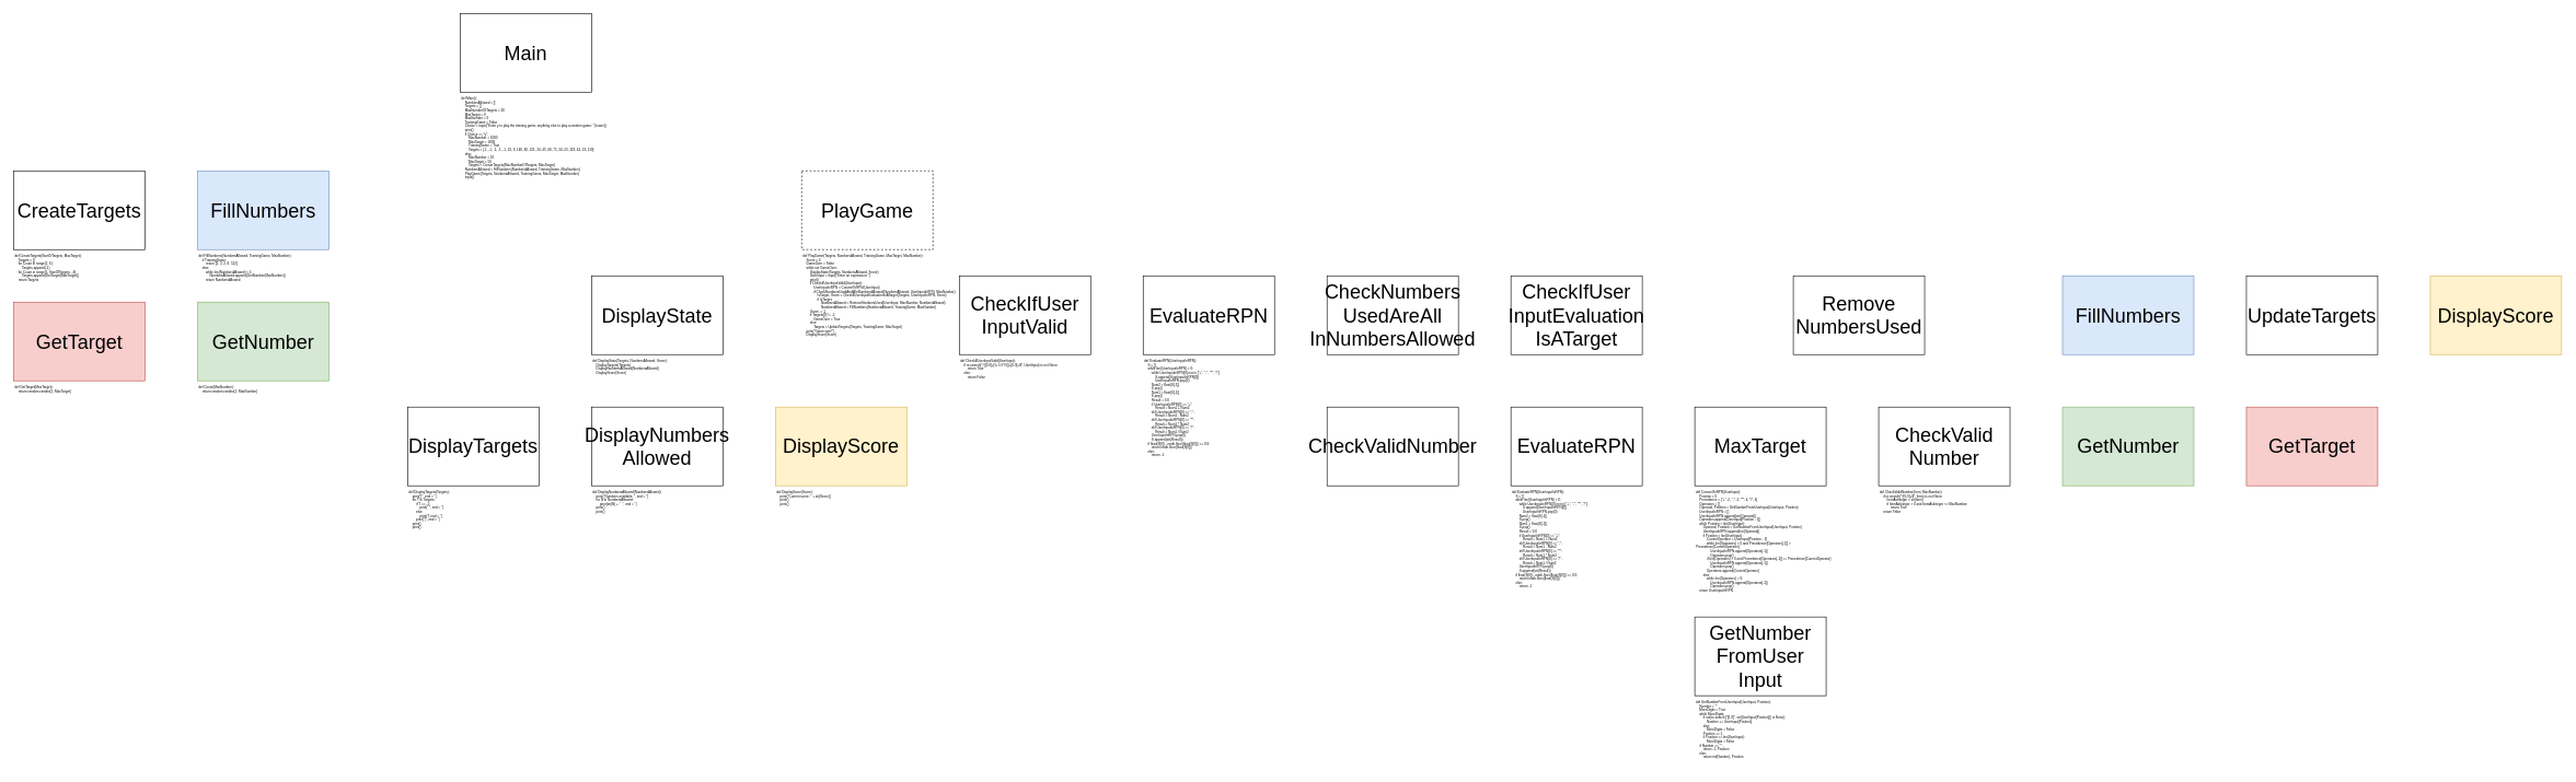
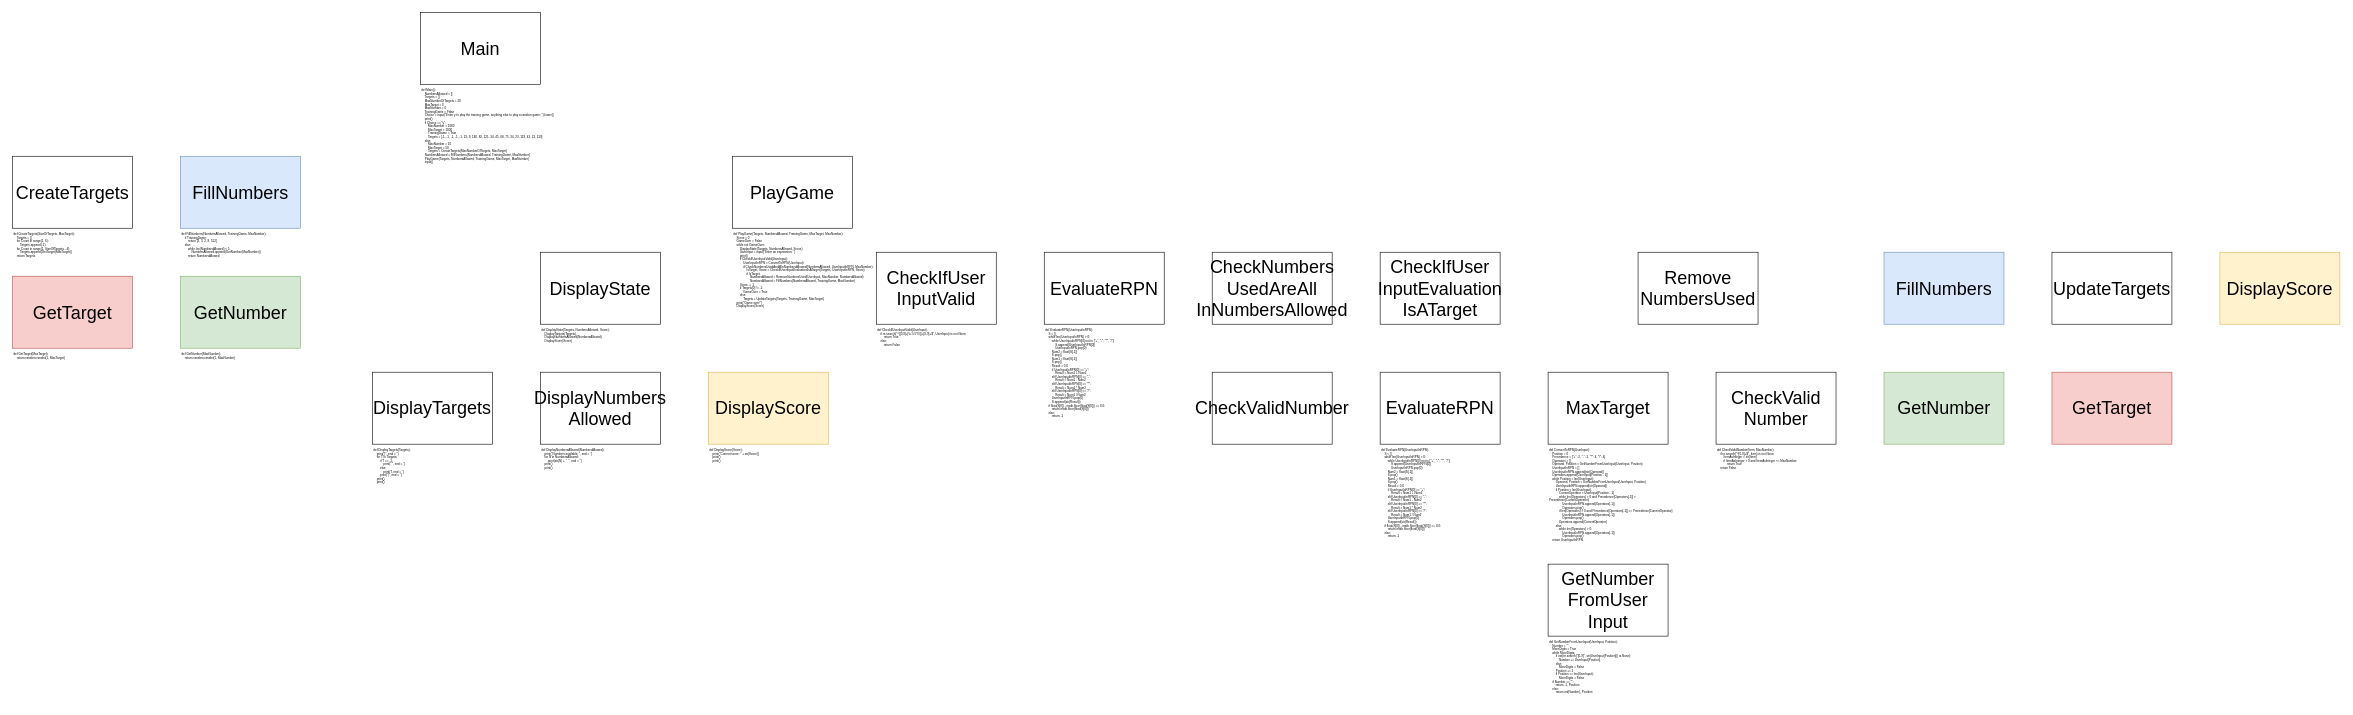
  <mxCell id="0" />
  <mxCell id="1" parent="0" />
  <mxCell id="2" value="Main" style="rounded=0;whiteSpace=wrap;html=1;fontSize=30;fixedWidth=0;resizable=1;resizeWidth=0;resizeHeight=0;imageWidth=25;imageHeight=25;" parent="1" vertex="1"><mxGeometry x="700" y="20" width="200" height="120" as="geometry" /></mxCell>
  <mxCell id="3" value="CreateTargets" style="rounded=0;whiteSpace=wrap;html=1;fontSize=30;fixedWidth=0;resizable=1;resizeWidth=0;resizeHeight=0;imageWidth=25;imageHeight=25;" parent="1" vertex="1"><mxGeometry x="20" y="260" width="200" height="120" as="geometry" /></mxCell>
  <mxCell id="4" value="FillNumbers" style="rounded=0;whiteSpace=wrap;html=1;fontSize=30;fillColor=#dae8fc;strokeColor=#6c8ebf;fixedWidth=0;resizable=1;resizeWidth=0;resizeHeight=0;imageWidth=25;imageHeight=25;" parent="1" vertex="1"><mxGeometry x="300" y="260" width="200" height="120" as="geometry" /></mxCell>
- <mxCell id="5" value="PlayGame" style="rounded=0;whiteSpace=wrap;html=1;fontSize=30;fixedWidth=0;resizable=1;resizeWidth=0;resizeHeight=0;imageWidth=25;imageHeight=25;dashed=1;" parent="1" vertex="1"><mxGeometry x="1220" y="260" width="200" height="120" as="geometry" /></mxCell>
+ <mxCell id="5" value="PlayGame" style="rounded=0;whiteSpace=wrap;html=1;fontSize=30;fixedWidth=0;resizable=1;resizeWidth=0;resizeHeight=0;imageWidth=25;imageHeight=25;" parent="1" vertex="1"><mxGeometry x="1220" y="260" width="200" height="120" as="geometry" /></mxCell>
  <mxCell id="6" value="GetTarget" style="rounded=0;whiteSpace=wrap;html=1;fontSize=30;fillColor=#f8cecc;strokeColor=#b85450;fixedWidth=0;resizable=1;resizeWidth=0;resizeHeight=0;imageWidth=25;imageHeight=25;" parent="1" vertex="1"><mxGeometry x="20" y="460" width="200" height="120" as="geometry" /></mxCell>
  <mxCell id="7" value="GetNumber" style="rounded=0;whiteSpace=wrap;html=1;fontSize=30;fillColor=#d5e8d4;strokeColor=#82b366;fixedWidth=0;resizable=1;resizeWidth=0;resizeHeight=0;imageWidth=25;imageHeight=25;" parent="1" vertex="1"><mxGeometry x="300" y="460" width="200" height="120" as="geometry" /></mxCell>
  <mxCell id="8" value="DisplayState" style="rounded=0;whiteSpace=wrap;html=1;fontSize=30;fixedWidth=0;resizable=1;resizeWidth=0;resizeHeight=0;imageWidth=25;imageHeight=25;" parent="1" vertex="1"><mxGeometry x="900" y="420" width="200" height="120" as="geometry" /></mxCell>
  <mxCell id="9" value="DisplayTargets" style="rounded=0;whiteSpace=wrap;html=1;fontSize=30;fixedWidth=0;resizable=1;resizeWidth=0;resizeHeight=0;imageWidth=25;imageHeight=25;" parent="1" vertex="1"><mxGeometry x="620" y="620" width="200" height="120" as="geometry" /></mxCell>
  <mxCell id="10" value="DisplayNumbers&lt;div&gt;Allowed&lt;/div&gt;" style="rounded=0;whiteSpace=wrap;html=1;fontSize=30;fixedWidth=0;resizable=1;resizeWidth=0;resizeHeight=0;imageWidth=25;imageHeight=25;" parent="1" vertex="1"><mxGeometry x="900" y="620" width="200" height="120" as="geometry" /></mxCell>
  <mxCell id="11" value="DisplayScore" style="rounded=0;whiteSpace=wrap;html=1;fontSize=30;fillColor=#fff2cc;strokeColor=#d6b656;fixedWidth=0;resizable=1;resizeWidth=0;resizeHeight=0;imageWidth=25;imageHeight=25;" parent="1" vertex="1"><mxGeometry x="1180" y="620" width="200" height="120" as="geometry" /></mxCell>
  <mxCell id="12" value="CheckIfUser&lt;div&gt;InputValid&lt;/div&gt;" style="rounded=0;whiteSpace=wrap;html=1;fontSize=30;fixedWidth=0;resizable=1;resizeWidth=0;resizeHeight=0;imageWidth=25;imageHeight=25;" parent="1" vertex="1"><mxGeometry x="1460" y="420" width="200" height="120" as="geometry" /></mxCell>
  <mxCell id="13" value="EvaluateRPN" style="rounded=0;whiteSpace=wrap;html=1;fontSize=30;fixedWidth=0;resizable=1;resizeWidth=0;resizeHeight=0;imageWidth=25;imageHeight=25;" parent="1" vertex="1"><mxGeometry x="1740" y="420" width="200" height="120" as="geometry" /></mxCell>
  <mxCell id="14" value="CheckNumbers&lt;div&gt;UsedAreAll&lt;/div&gt;&lt;div&gt;I&lt;span style=&quot;background-color: transparent; color: light-dark(rgb(0, 0, 0), rgb(255, 255, 255));&quot;&gt;nNumbersAllowed&lt;/span&gt;&lt;/div&gt;" style="rounded=0;whiteSpace=wrap;html=1;fontSize=30;fixedWidth=0;resizable=1;resizeWidth=0;resizeHeight=0;imageWidth=25;imageHeight=25;" vertex="1" parent="1"><mxGeometry x="2020" y="420" width="200" height="120" as="geometry" /></mxCell>
  <mxCell id="15" value="CheckValidNumber" style="rounded=0;whiteSpace=wrap;html=1;fontSize=30;fixedWidth=0;resizable=1;resizeWidth=0;resizeHeight=0;imageWidth=25;imageHeight=25;" vertex="1" parent="1"><mxGeometry x="2020" y="620" width="200" height="120" as="geometry" /></mxCell>
  <mxCell id="16" value="CheckIfUser&lt;div&gt;InputEvaluation&lt;br&gt;IsATarget&lt;/div&gt;" style="rounded=0;whiteSpace=wrap;html=1;fontSize=30;fixedWidth=0;resizable=1;resizeWidth=0;resizeHeight=0;imageWidth=25;imageHeight=25;" vertex="1" parent="1"><mxGeometry x="2300" y="420" width="200" height="120" as="geometry" /></mxCell>
  <mxCell id="17" value="EvaluateRPN" style="rounded=0;whiteSpace=wrap;html=1;fontSize=30;fixedWidth=0;resizable=1;resizeWidth=0;resizeHeight=0;imageWidth=25;imageHeight=25;" vertex="1" parent="1"><mxGeometry x="2300" y="620" width="200" height="120" as="geometry" /></mxCell>
  <mxCell id="18" value="Remove&lt;div&gt;NumbersUsed&lt;/div&gt;" style="rounded=0;whiteSpace=wrap;html=1;fontSize=30;fixedWidth=0;resizable=1;resizeWidth=0;resizeHeight=0;imageWidth=25;imageHeight=25;" vertex="1" parent="1"><mxGeometry x="2730" y="420" width="200" height="120" as="geometry" /></mxCell>
  <mxCell id="19" value="MaxTarget" style="rounded=0;whiteSpace=wrap;html=1;fontSize=30;fixedWidth=0;resizable=1;resizeWidth=0;resizeHeight=0;imageWidth=25;imageHeight=25;" vertex="1" parent="1"><mxGeometry x="2580" y="620" width="200" height="120" as="geometry" /></mxCell>
  <mxCell id="20" value="GetNumber&lt;div&gt;FromUser&lt;/div&gt;&lt;div&gt;Input&lt;/div&gt;" style="rounded=0;whiteSpace=wrap;html=1;fontSize=30;fixedWidth=0;resizable=1;resizeWidth=0;resizeHeight=0;imageWidth=25;imageHeight=25;" vertex="1" parent="1"><mxGeometry x="2580" y="940" width="200" height="120" as="geometry" /></mxCell>
  <mxCell id="21" value="CheckValid&lt;div&gt;Number&lt;/div&gt;" style="rounded=0;whiteSpace=wrap;html=1;fontSize=30;fixedWidth=0;resizable=1;resizeWidth=0;resizeHeight=0;imageWidth=25;imageHeight=25;" vertex="1" parent="1"><mxGeometry x="2860" y="620" width="200" height="120" as="geometry" /></mxCell>
  <mxCell id="22" value="FillNumbers" style="rounded=0;whiteSpace=wrap;html=1;fontSize=30;fillColor=#dae8fc;strokeColor=#6c8ebf;fixedWidth=0;resizable=1;resizeWidth=0;resizeHeight=0;imageWidth=25;imageHeight=25;" vertex="1" parent="1"><mxGeometry x="3140" y="420" width="200" height="120" as="geometry" /></mxCell>
  <mxCell id="23" value="GetNumber" style="rounded=0;whiteSpace=wrap;html=1;fontSize=30;fillColor=#d5e8d4;strokeColor=#82b366;fixedWidth=0;resizable=1;resizeWidth=0;resizeHeight=0;imageWidth=25;imageHeight=25;" vertex="1" parent="1"><mxGeometry x="3140" y="620" width="200" height="120" as="geometry" /></mxCell>
  <mxCell id="24" value="UpdateTargets" style="rounded=0;whiteSpace=wrap;html=1;fontSize=30;fixedWidth=0;resizable=1;resizeWidth=0;resizeHeight=0;imageWidth=25;imageHeight=25;" vertex="1" parent="1"><mxGeometry x="3420" y="420" width="200" height="120" as="geometry" /></mxCell>
  <mxCell id="25" value="GetTarget" style="rounded=0;whiteSpace=wrap;html=1;fontSize=30;fillColor=#f8cecc;strokeColor=#b85450;fixedWidth=0;resizable=1;resizeWidth=0;resizeHeight=0;imageWidth=25;imageHeight=25;" vertex="1" parent="1"><mxGeometry x="3420" y="620" width="200" height="120" as="geometry" /></mxCell>
  <mxCell id="26" value="DisplayScore" style="rounded=0;whiteSpace=wrap;html=1;fontSize=30;fillColor=#fff2cc;strokeColor=#d6b656;fixedWidth=0;resizable=1;resizeWidth=0;resizeHeight=0;imageWidth=25;imageHeight=25;" vertex="1" parent="1"><mxGeometry x="3700" y="420" width="200" height="120" as="geometry" /></mxCell>
  <mxCell id="27" value="def GetTarget(MaxTarget):&#10;    return random.randint(1, MaxTarget)" style="text;whiteSpace=wrap;fontSize=5;" vertex="1" parent="1"><mxGeometry x="20" y="580" width="240" height="50" as="geometry" /></mxCell>
- <mxCell id="28" value="def Count(MaxNumber):&#10;    return random.randint(1, MaxNumber)" style="text;whiteSpace=wrap;fontSize=5;" vertex="1" parent="1"><mxGeometry x="300" y="580" width="250" height="50" as="geometry" /></mxCell>
+ <mxCell id="28" value="def GetNumber(MaxNumber):&#10;    return random.randint(1, MaxNumber)" style="text;whiteSpace=wrap;fontSize=5;" vertex="1" parent="1"><mxGeometry x="300" y="580" width="250" height="50" as="geometry" /></mxCell>
  <mxCell id="29" value="def FillNumbers(NumbersAllowed, TrainingGame, MaxNumber):&#10;    if TrainingGame:&#10;        return [2, 3, 2, 8, 512]&#10;    else:&#10;        while len(NumbersAllowed) &lt; 5:&#10;            NumbersAllowed.append(GetNumber(MaxNumber))      &#10;        return NumbersAllowed" style="text;whiteSpace=wrap;fontSize=5;" vertex="1" parent="1"><mxGeometry x="300" y="380" width="370" height="120" as="geometry" /></mxCell>
  <mxCell id="30" value="def CreateTargets(SizeOfTargets, MaxTarget):&#10;    Targets = []&#10;    for Count in range(1, 6):&#10;        Targets.append(-1)&#10;    for Count in range(1, SizeOfTargets - 4):&#10;        Targets.append(GetTarget(MaxTarget))&#10;    return Targets" style="text;whiteSpace=wrap;fontSize=5;" vertex="1" parent="1"><mxGeometry x="20" y="380" width="280" height="120" as="geometry" /></mxCell>
  <mxCell id="31" value="def DisplayTargets(Targets):&#10;    print(&quot;|&quot;, end = '')&#10;    for T in Targets:&#10;        if T == -1:&#10;            print(&quot; &quot;, end = '')&#10;        else:&#10;            print(T, end = '')           &#10;        print(&quot;|&quot;, end = '')&#10;    print()&#10;    print()" style="text;whiteSpace=wrap;fontSize=5;" vertex="1" parent="1"><mxGeometry x="620" y="740" width="190" height="170" as="geometry" /></mxCell>
  <mxCell id="32" value="def DisplayNumbersAllowed(NumbersAllowed):&#10;    print(&quot;Numbers available: &quot;, end = '')&#10;    for N in NumbersAllowed:&#10;        print(str(N) + &quot;  &quot;, end = '')&#10;    print()&#10;    print()" style="text;whiteSpace=wrap;fontSize=5;" vertex="1" parent="1"><mxGeometry x="900" y="740" width="290" height="110" as="geometry" /></mxCell>
  <mxCell id="33" value="def DisplayScore(Score):&#10;    print(&quot;Current score: &quot; + str(Score))&#10;    print()&#10;    print()" style="text;whiteSpace=wrap;fontSize=5;" vertex="1" parent="1"><mxGeometry x="1180" y="740" width="230" height="80" as="geometry" /></mxCell>
  <mxCell id="34" value="def CheckIfUserInputValid(UserInput):&#10;    if re.search(&quot;^([0-9]+[\\+\\-\\*\\/])+[0-9]+$&quot;, UserInput) is not None:&#10;        return True&#10;    else:&#10;        return False" style="text;whiteSpace=wrap;fontSize=5;" vertex="1" parent="1"><mxGeometry x="1460" y="540" width="200" height="50" as="geometry" /></mxCell>
  <mxCell id="35" value="def EvaluateRPN(UserInputInRPN):&#10;    S = []&#10;    while len(UserInputInRPN) &gt; 0:&#10;        while UserInputInRPN[0] not in [&quot;+&quot;, &quot;-&quot;, &quot;*&quot;, &quot;/&quot;]:&#10;            S.append(UserInputInRPN[0])&#10;            UserInputInRPN.pop(0)        &#10;        Num2 = float(S[-1])&#10;        S.pop()&#10;        Num1 = float(S[-1])&#10;        S.pop()&#10;        Result = 0.0&#10;        if UserInputInRPN[0] == &quot;+&quot;:&#10;            Result = Num1 + Num2&#10;        elif UserInputInRPN[0] == &quot;-&quot;:&#10;            Result = Num1 - Num2&#10;        elif UserInputInRPN[0] == &quot;*&quot;:&#10;            Result = Num1 * Num2&#10;        elif UserInputInRPN[0] == &quot;/&quot;:&#10;            Result = Num1 / Num2&#10;        UserInputInRPN.pop(0)&#10;        S.append(str(Result))       &#10;    if float(S[0]) - math.floor(float(S[0])) == 0.0:&#10;        return math.floor(float(S[0]))&#10;    else:&#10;        return -1" style="text;whiteSpace=wrap;fontSize=5;" vertex="1" parent="1"><mxGeometry x="1740" y="540" width="200" height="160" as="geometry" /></mxCell>
  <mxCell id="36" value="def DisplayState(Targets, NumbersAllowed, Score):&#10;    DisplayTargets(Targets)&#10;    DisplayNumbersAllowed(NumbersAllowed)&#10;    DisplayScore(Score)" style="text;whiteSpace=wrap;fontSize=5;" vertex="1" parent="1"><mxGeometry x="900" y="540" width="310" height="80" as="geometry" /></mxCell>
  <mxCell id="37" value="def EvaluateRPN(UserInputInRPN):&#10;    S = []&#10;    while len(UserInputInRPN) &gt; 0:&#10;        while UserInputInRPN[0] not in [&quot;+&quot;, &quot;-&quot;, &quot;*&quot;, &quot;/&quot;]:&#10;            S.append(UserInputInRPN[0])&#10;            UserInputInRPN.pop(0)        &#10;        Num2 = float(S[-1])&#10;        S.pop()&#10;        Num1 = float(S[-1])&#10;        S.pop()&#10;        Result = 0.0&#10;        if UserInputInRPN[0] == &quot;+&quot;:&#10;            Result = Num1 + Num2&#10;        elif UserInputInRPN[0] == &quot;-&quot;:&#10;            Result = Num1 - Num2&#10;        elif UserInputInRPN[0] == &quot;*&quot;:&#10;            Result = Num1 * Num2&#10;        elif UserInputInRPN[0] == &quot;/&quot;:&#10;            Result = Num1 / Num2&#10;        UserInputInRPN.pop(0)&#10;        S.append(str(Result))       &#10;    if float(S[0]) - math.floor(float(S[0])) == 0.0:&#10;        return math.floor(float(S[0]))&#10;    else:&#10;        return -1" style="text;whiteSpace=wrap;fontSize=5;" vertex="1" parent="1"><mxGeometry x="2300" y="740" width="200" height="160" as="geometry" /></mxCell>
  <mxCell id="38" value="def ConvertToRPN(UserInput):&#10;    Position = 0&#10;    Precedence = {&quot;+&quot;: 2, &quot;-&quot;: 2, &quot;*&quot;: 4, &quot;/&quot;: 4}&#10;    Operators = []&#10;    Operand, Position = GetNumberFromUserInput(UserInput, Position)&#10;    UserInputInRPN = []&#10;    UserInputInRPN.append(str(Operand))&#10;    Operators.append(UserInput[Position - 1])&#10;    while Position &lt; len(UserInput):&#10;        Operand, Position = GetNumberFromUserInput(UserInput, Position)&#10;        UserInputInRPN.append(str(Operand))&#10;        if Position &lt; len(UserInput):&#10;            CurrentOperator = UserInput[Position - 1]&#10;            while len(Operators) &gt; 0 and Precedence[Operators[-1]] &gt; Precedence[CurrentOperator]:&#10;                UserInputInRPN.append(Operators[-1])&#10;                Operators.pop()                &#10;            if len(Operators) &gt; 0 and Precedence[Operators[-1]] == Precedence[CurrentOperator]:&#10;                UserInputInRPN.append(Operators[-1])&#10;                Operators.pop()    &#10;            Operators.append(CurrentOperator)&#10;        else:&#10;            while len(Operators) &gt; 0:&#10;                UserInputInRPN.append(Operators[-1])&#10;                Operators.pop()&#10;    return UserInputInRPN" style="text;whiteSpace=wrap;fontSize=5;" vertex="1" parent="1"><mxGeometry x="2580" y="740" width="210" height="170" as="geometry" /></mxCell>
  <mxCell id="39" value="def CheckValidNumber(Item, MaxNumber):&#10;    if re.search(&quot;^[0-9]+$&quot;, Item) is not None:&#10;        ItemAsInteger = int(Item)&#10;        if ItemAsInteger &gt; 0 and ItemAsInteger &lt;= MaxNumber:&#10;            return True            &#10;    return False" style="text;whiteSpace=wrap;fontSize=5;" vertex="1" parent="1"><mxGeometry x="2860" y="740" width="200" height="50" as="geometry" /></mxCell>
  <mxCell id="40" value="def GetNumberFromUserInput(UserInput, Position):&#10;    Number = &quot;&quot;&#10;    MoreDigits = True&#10;    while MoreDigits:&#10;        if not(re.search(&quot;[0-9]&quot;, str(UserInput[Position])) is None):&#10;            Number += UserInput[Position]&#10;        else:&#10;            MoreDigits = False            &#10;        Position += 1&#10;        if Position == len(UserInput):&#10;            MoreDigits = False&#10;    if Number == &quot;&quot;:&#10;        return -1, Position&#10;    else:&#10;        return int(Number), Position" style="text;whiteSpace=wrap;fontSize=5;" vertex="1" parent="1"><mxGeometry x="2580" y="1060" width="200" height="110" as="geometry" /></mxCell>
  <mxCell id="41" value="def Main():&#10;    NumbersAllowed = []&#10;    Targets = []&#10;    MaxNumberOfTargets = 20&#10;    MaxTarget = 0&#10;    MaxNumber = 0&#10;    TrainingGame = False&#10;    Choice = input(&quot;Enter y to play the training game, anything else to play a random game: &quot;).lower()&#10;    print()&#10;    if Choice == &quot;y&quot;:&#10;        MaxNumber = 1000&#10;        MaxTarget = 1000&#10;        TrainingGame = True&#10;        Targets = [-1, -1, -1, -1, -1, 23, 9, 140, 82, 121, 34, 45, 68, 75, 34, 23, 119, 43, 23, 119]&#10;    else:&#10;        MaxNumber = 10&#10;        MaxTarget = 50&#10;        Targets = CreateTargets(MaxNumberOfTargets, MaxTarget)        &#10;    NumbersAllowed = FillNumbers(NumbersAllowed, TrainingGame, MaxNumber)&#10;    PlayGame(Targets, NumbersAllowed, TrainingGame, MaxTarget, MaxNumber)&#10;    input()" style="text;whiteSpace=wrap;fontSize=5;" vertex="1" parent="1"><mxGeometry x="700" y="140" width="230" height="140" as="geometry" /></mxCell>
  <mxCell id="42" value="def PlayGame(Targets, NumbersAllowed, TrainingGame, MaxTarget, MaxNumber):&#10;    Score = 0&#10;    GameOver = False&#10;    while not GameOver:&#10;        DisplayState(Targets, NumbersAllowed, Score)&#10;        UserInput = input(&quot;Enter an expression: &quot;)&#10;        print()&#10;        if CheckIfUserInputValid(UserInput):&#10;            UserInputInRPN = ConvertToRPN(UserInput)&#10;            if CheckNumbersUsedAreAllInNumbersAllowed(NumbersAllowed, UserInputInRPN, MaxNumber):&#10;                IsTarget, Score = CheckIfUserInputEvaluationIsATarget(Targets, UserInputInRPN, Score)&#10;                if IsTarget:&#10;                    NumbersAllowed = RemoveNumbersUsed(UserInput, MaxNumber, NumbersAllowed)&#10;                    NumbersAllowed = FillNumbers(NumbersAllowed, TrainingGame, MaxNumber)&#10;        Score -= 1&#10;        if Targets[0] != -1:&#10;            GameOver = True&#10;        else:&#10;            Targets = UpdateTargets(Targets, TrainingGame, MaxTarget)        &#10;    print(&quot;Game over!&quot;)&#10;    DisplayScore(Score)" style="text;whiteSpace=wrap;fontSize=5;" vertex="1" parent="1"><mxGeometry x="1220" y="380" width="240" height="140" as="geometry" /></mxCell>
